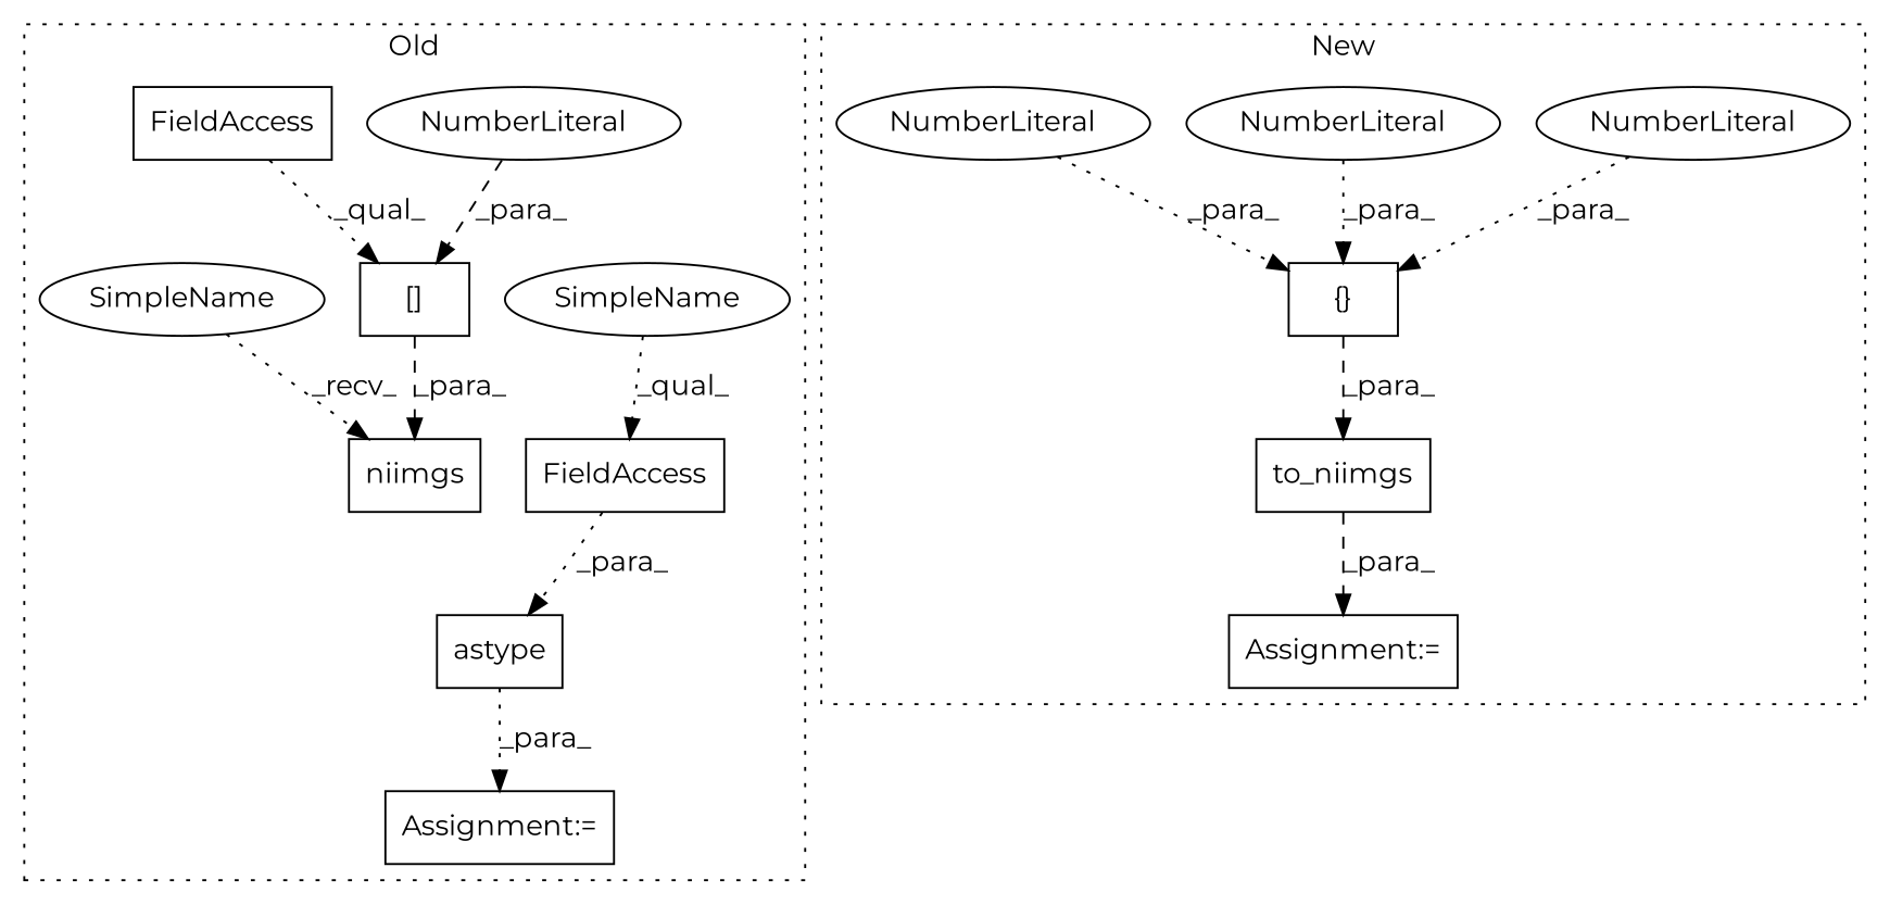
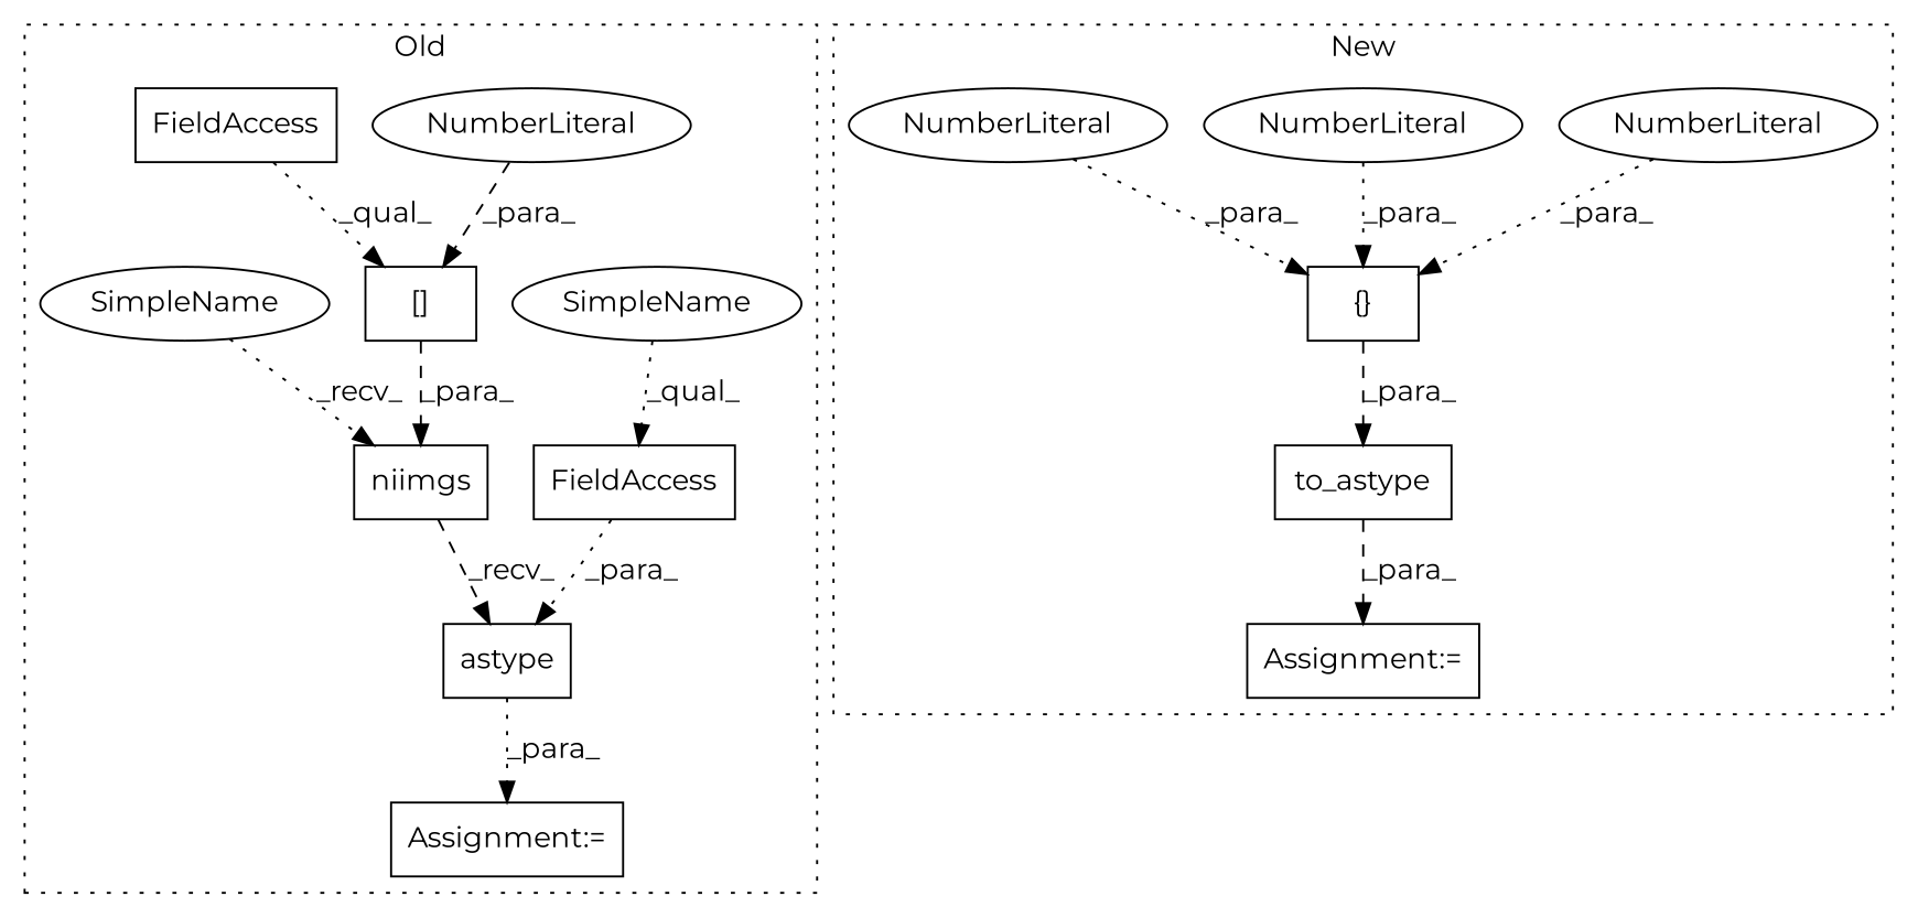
  digraph {
    fontname=Montserrat
    node [a=34 fontname=Montserrat l=1 s=6275 shape=box]
    edge [fontname=Montserrat style=dotted]
    n1 [a=2 l="8,1" label="[]" s="6256,6265"]
    n2 [label=NumberLiteral s=6264 shape=ellipse]
    n3 [a=22 l=7 label=FieldAccess s=6256]
    n4 [a=32 l="5,1" label=niimgs s="6251,6266"]
    n5 [a=22 l=10 label=FieldAccess]
    n6 [a=7 label="Assignment:=" s=6244]
    n7 [a=32 l="7,1" label=astype s="6268,6285"]
    n8 [a=42 l=5 label=SimpleName shape=ellipse]
    n9 [a=42 l=5 label=SimpleName s=6245 shape=ellipse]
-   n10 [a=32 l="10,1" label=to_niimgs s="6424,6452"]
+   n10 [a=32 l="10,1" label=to_astype s="6424,6452"]
    n11 [a=7 l=2 label="Assignment:=" s=6422]
    n12 [a=4 l="1,1" label="{}" s="6445,6451"]
    n13 [label=NumberLiteral s=6446 shape=ellipse]
    n14 [label=NumberLiteral s=6448 shape=ellipse]
    n15 [label=NumberLiteral s=6450 shape=ellipse]
    subgraph cluster_1 {
      label=Old
      style=dotted
      n1
      n2
      n3
      n4
      n5
      n6
      n7
      n8
      n9
    }
    subgraph cluster_2 {
      label=New
      style=dotted
      n10
      n11
      n12
      n13
      n14
      n15
    }
    n1 -> n4 [label=_para_ style=dashed]
    n2 -> n1 [label=_para_ style=dashed]
    n3 -> n1 [label=_qual_]
+   n4 -> n7 [label=_recv_ style=dashed]
    n5 -> n7 [label=_para_]
    n7 -> n6 [label=_para_]
    n8 -> n5 [label=_qual_]
    n9 -> n4 [label=_recv_]
    n10 -> n11 [label=_para_ style=dashed]
    n12 -> n10 [label=_para_ style=dashed]
    n13 -> n12 [label=_para_]
    n14 -> n12 [label=_para_]
    n15 -> n12 [label=_para_]
  }
